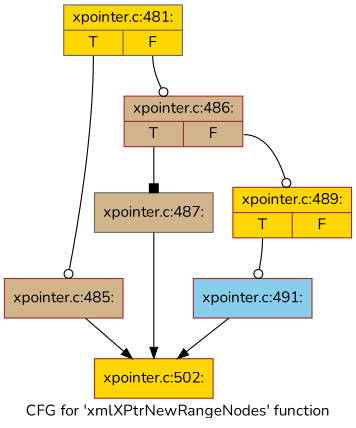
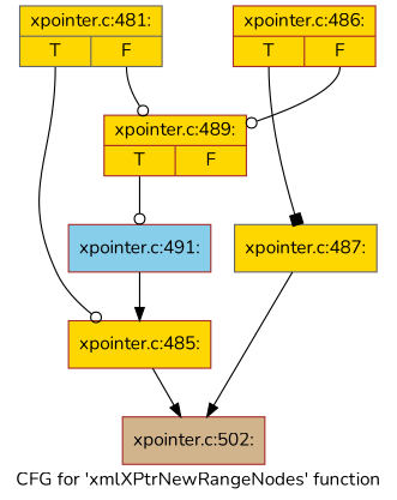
  digraph {
    fontname=Nunito
    label="CFG for 'xmlXPtrNewRangeNodes' function"
    node [color=brown fillcolor=gold fontname=Nunito shape=record style=filled]
    edge [arrowhead=odot fontname=Nunito]
    n1 [color=gray40 label="{xpointer.c:481:|{<s0>T|<s1>F}}"]
-   n2 [fillcolor=tan label="{xpointer.c:485:}"]
-   n3 [fillcolor=tan label="{xpointer.c:486:|{<s0>T|<s1>F}}"]
-   n4 [label="{xpointer.c:502:}"]
-   n5 [color=gray40 fillcolor=tan label="{xpointer.c:487:}"]
+   n2 [label="{xpointer.c:485:}"]
+   n3 [label="{xpointer.c:486:|{<s0>T|<s1>F}}"]
+   n4 [fillcolor=tan label="{xpointer.c:502:}"]
+   n5 [color=gray40 label="{xpointer.c:487:}"]
    n6 [label="{xpointer.c:489:|{<s0>T|<s1>F}}"]
    n7 [fillcolor=skyblue label="{xpointer.c:491:}"]
    n1 -> n2 [tailport=s0]
-   n1 -> n3 [tailport=s1]
+   n1 -> n6 [tailport=s1]
    n2 -> n4 [arrowhead=normal]
    n3 -> n5 [arrowhead=box tailport=s0]
    n3 -> n6 [tailport=s1]
    n5 -> n4 [arrowhead=normal]
    n6 -> n7 [tailport=s0]
-   n7 -> n4 [arrowhead=normal]
+   n7 -> n2 [arrowhead=normal]
  }
